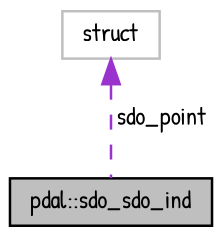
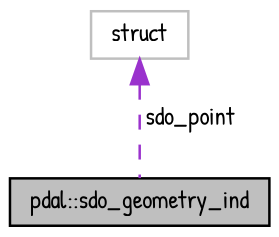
  digraph {
    fontname="Patrick Hand"
    node [fontname="Patrick Hand" fontsize=10 shape=record style=filled]
-   n1 [color=black fillcolor=grey75 fontcolor=black height=0.2 label="pdal::sdo_sdo_ind" width=0.4]
+   n1 [color=black fillcolor=grey75 fontcolor=black height=0.2 label="pdal::sdo_geometry_ind" width=0.4]
    n2 [color=grey75 fillcolor=white height=0.2 label=struct width=0.4]
    n2 -> n1 [color=darkorchid3 dir=back fontname="Patrick Hand" fontsize=10 label=" sdo_point" labelfontname=Helvetica labelfontsize=10 style=dashed]
  }
